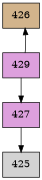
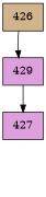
  digraph {
    node [fillcolor=plum shape=record style=filled]
    n1 [fillcolor=tan label="{426}"]
    n2 [label="{429}"]
    n3 [label="{427}"]
-   n4 [fillcolor=lightgrey label="{425}"]
-   n2 -> n1
+   n1 -> n2
    n2 -> n3
-   n3 -> n4
  }
